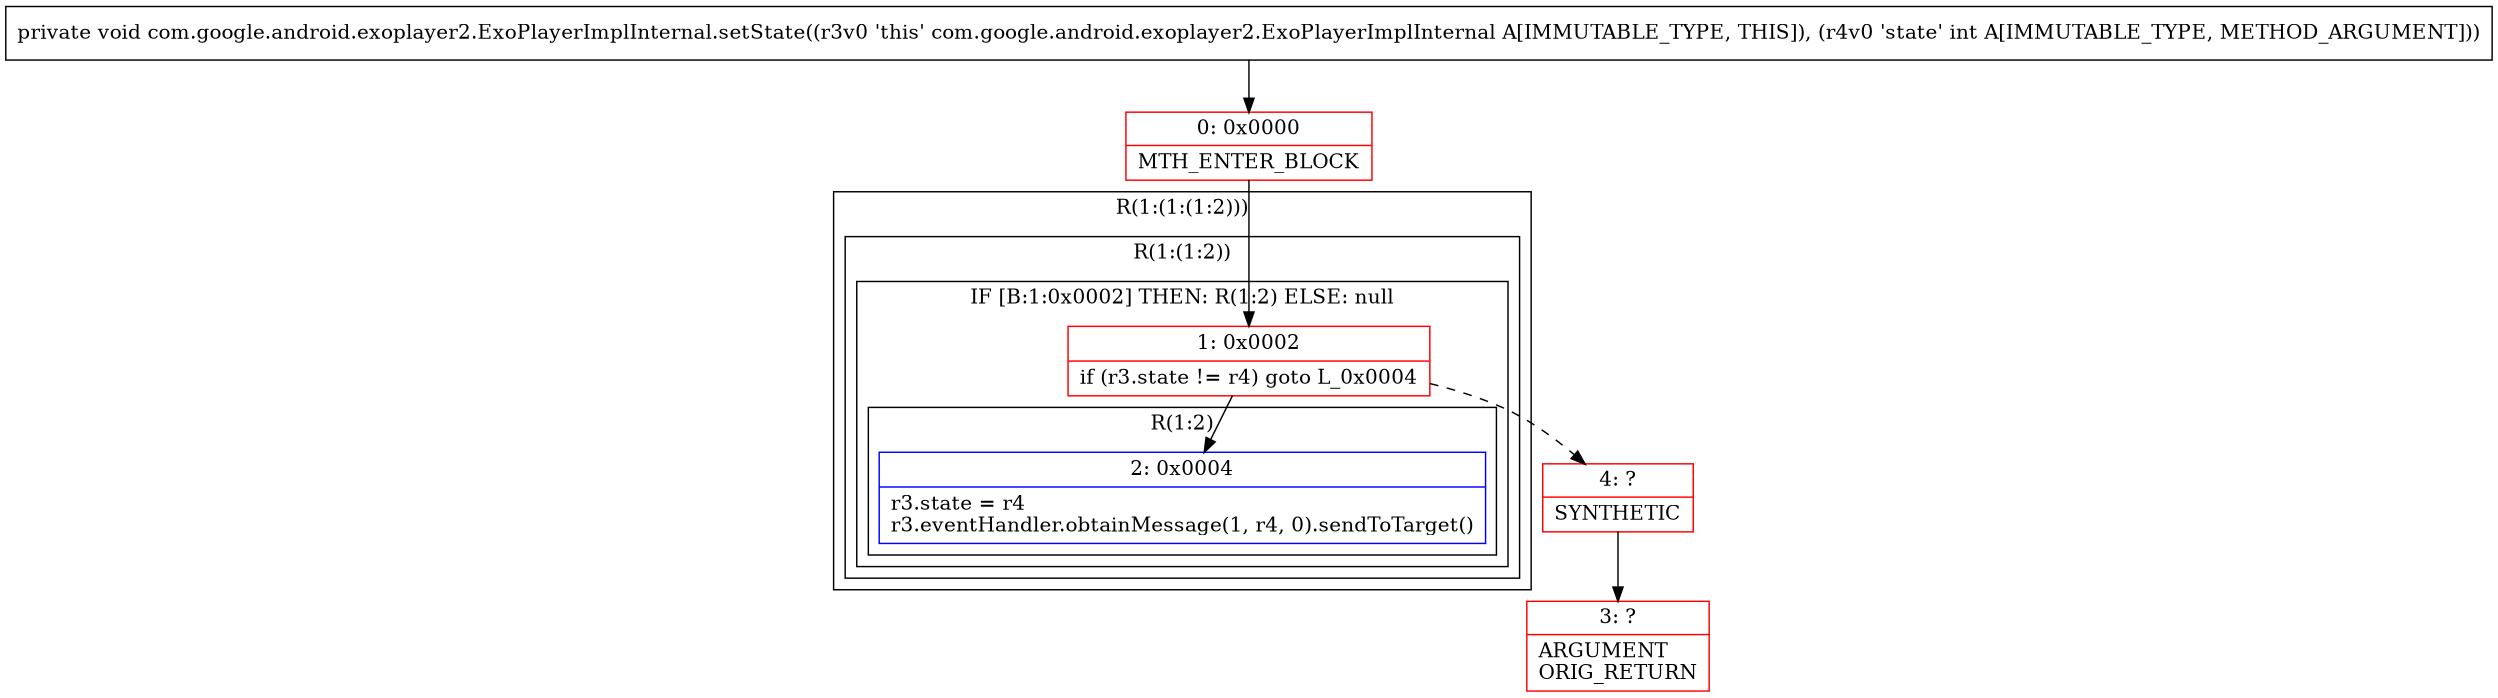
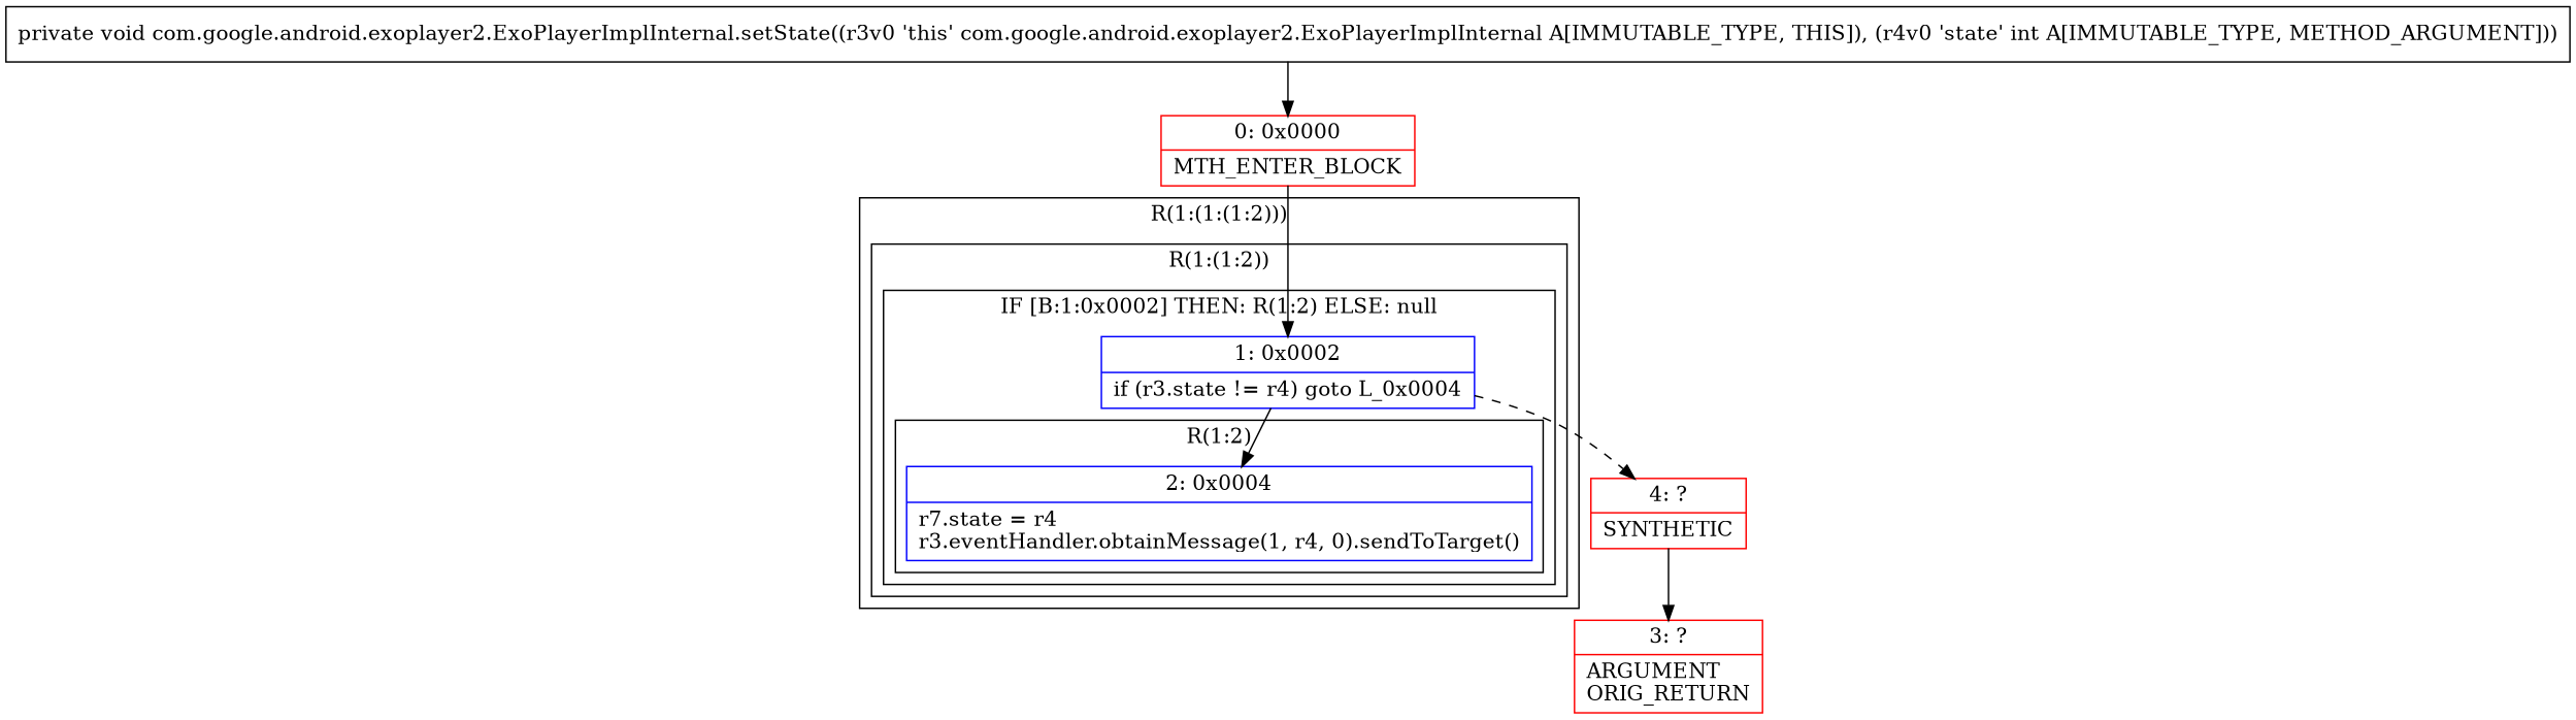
  digraph {
    node [color=red shape=record]
-   n1 [color=blue label="{2\:\ 0x0004|r3.state = r4\lr3.eventHandler.obtainMessage(1, r4, 0).sendToTarget()\l}"]
-   n2 [label="{1\:\ 0x0002|if (r3.state != r4) goto L_0x0004\l}"]
+   n1 [color=blue label="{2\:\ 0x0004|r7.state = r4\lr3.eventHandler.obtainMessage(1, r4, 0).sendToTarget()\l}"]
+   n2 [color=blue label="{1\:\ 0x0002|if (r3.state != r4) goto L_0x0004\l}"]
    n3 [label="{4\:\ ?|SYNTHETIC\l}"]
    n4 [label="{3\:\ ?|ARGUMENT\lORIG_RETURN\l}"]
    n5 [label="{0\:\ 0x0000|MTH_ENTER_BLOCK\l}"]
    n6 [label="{private void com.google.android.exoplayer2.ExoPlayerImplInternal.setState((r3v0 'this' com.google.android.exoplayer2.ExoPlayerImplInternal A[IMMUTABLE_TYPE, THIS]), (r4v0 'state' int A[IMMUTABLE_TYPE, METHOD_ARGUMENT])) }" color=""]
    subgraph cluster_1 {
      label="R(1:(1:(1:2)))"
      subgraph cluster_2 {
        label="R(1:(1:2))"
        subgraph cluster_3 {
          label="IF [B:1:0x0002] THEN: R(1:2) ELSE: null"
          n2
          subgraph cluster_4 {
            label="R(1:2)"
            n1
          }
        }
      }
    }
    n2 -> n1
    n2 -> n3 [style=dashed]
    n3 -> n4
    n5 -> n2
    n6 -> n5
  }
